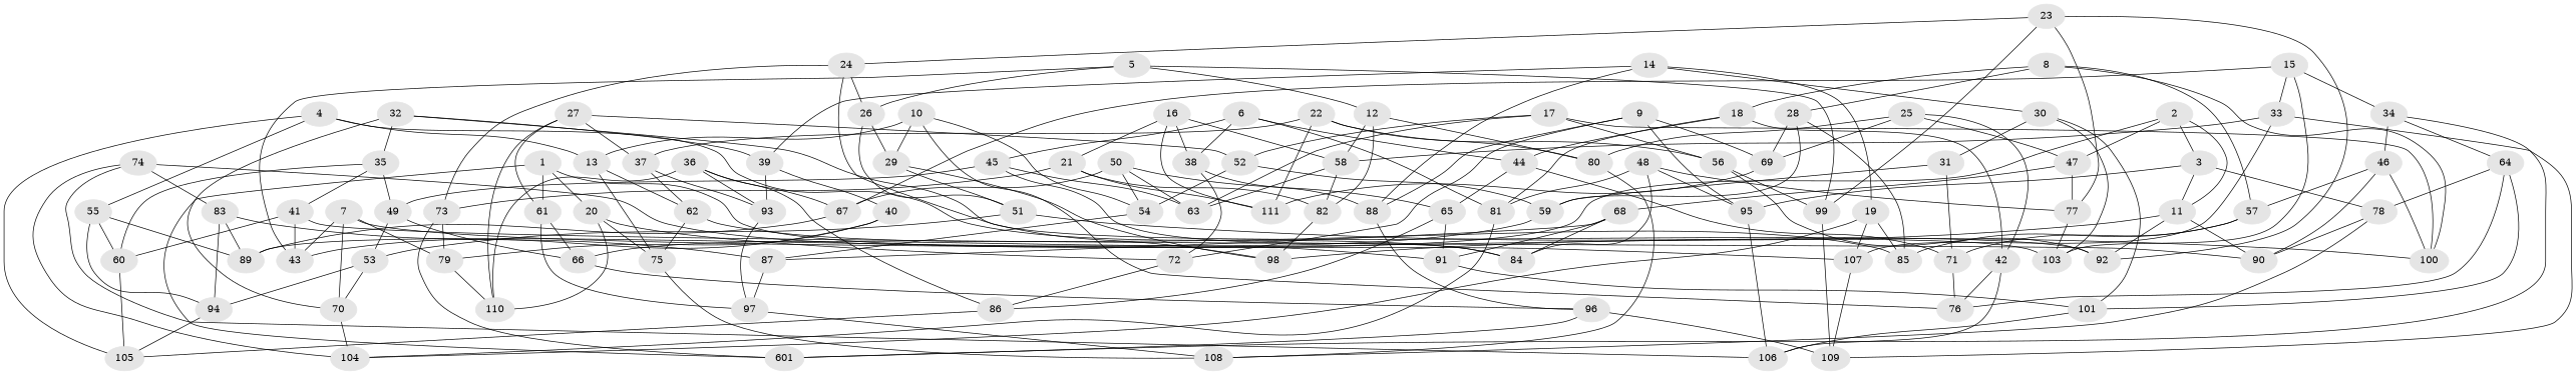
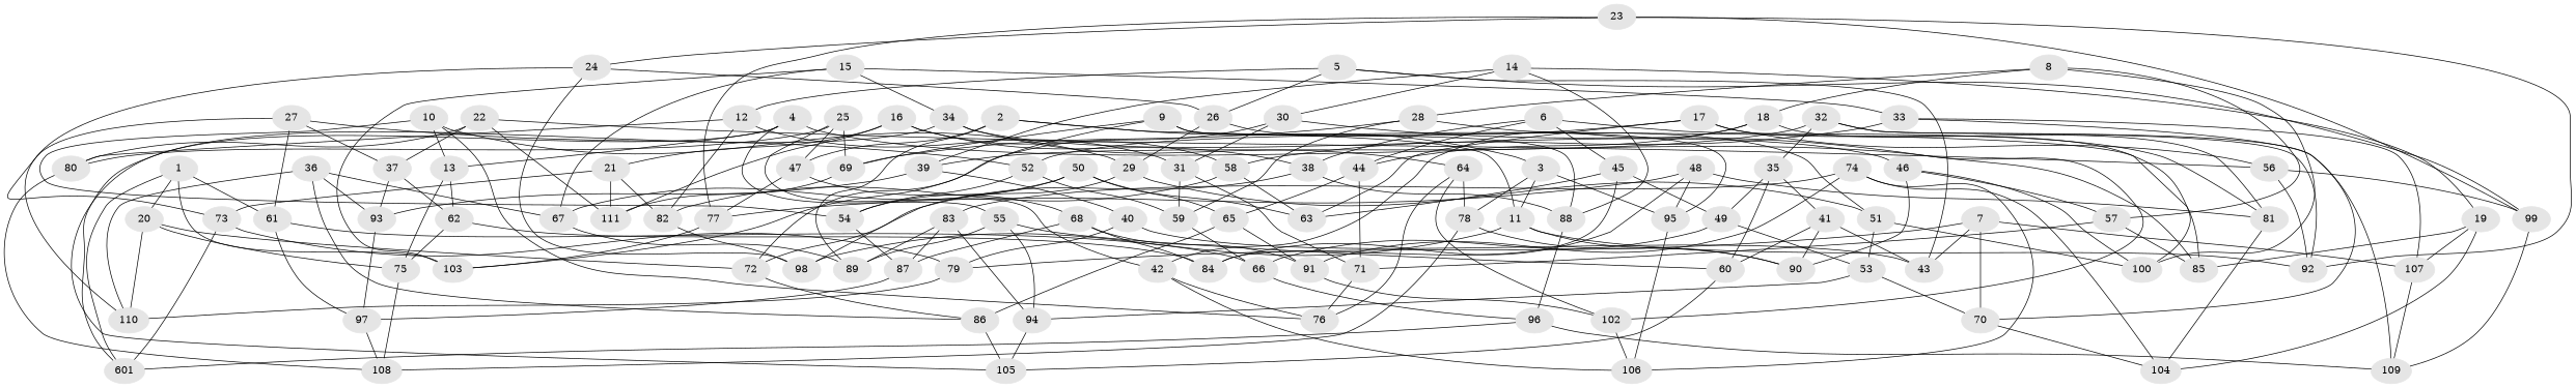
  graph {
    node [color=gray90 style=filled]
    1
    20
    61
    n4 [label=601]
    103
    72
    75
    110
    66
    97
    2
    3
    11
    47
    89
    78
    95
    90
    92
    98
    77
    68
    40
    43
    79
    108
    106
    4
    13
    55
    85
    105
    62
    60
    94
    5
    12
    26
    99
    31
    80
    82
    29
    51
    109
    6
    38
    44
    45
    81
    88
    71
    65
    63
    49
    84
    104
    7
    70
    107
    8
    18
    28
    57
    100
    42
    69
    59
    9
    111
    86
    96
    10
    54
    76
    87
    14
    19
    30
    39
-   102 [label=101]
+   102
    93
    15
    33
    34
    67
    58
    46
    64
    16
    21
    73
    17
    52
    56
    22
    37
    23
    24
    25
    53
    27
    32
    35
    41
    36
    91
    48
    50
    74
    83
    1 -- 20
    1 -- 61
    1 -- n4
    1 -- 103
    20 -- 72
    20 -- 75
    20 -- 110
    61 -- 66
    61 -- 97
    72 -- 86
    75 -- 108
    66 -- 96
    97 -- 108
    2 -- 3
    2 -- 11
    2 -- 47
    2 -- 89
    3 -- 11
    3 -- 78
    3 -- 95
    11 -- 90
    11 -- 92
    11 -- 98
    47 -- 77
    47 -- 68
    78 -- 90
    78 -- 108
    95 -- 106
    77 -- 103
    68 -- 84
    68 -- 87
    68 -- 91
    40 -- 43
    40 -- 79
    79 -- 110
    4 -- 13
    4 -- 55
    4 -- 85
    4 -- 105
    13 -- 75
    13 -- 62
    55 -- 89
    55 -- 60
    55 -- 94
    62 -- 75
    62 -- 84
    60 -- 105
    94 -- 105
    5 -- 43
    5 -- 12
    5 -- 26
    5 -- 99
-   12 -- 58
+   12 -- 31
    12 -- 80
    12 -- 82
    26 -- 29
    26 -- 51
    99 -- 109
    31 -- 71
    31 -- 59
    80 -- 108
    82 -- 98
    29 -- 98
    29 -- 51
    51 -- 100
    51 -- 53
    6 -- 38
    6 -- 44
    6 -- 45
    6 -- 81
    38 -- 72
    38 -- 88
    44 -- 71
    44 -- 65
    45 -- 63
    45 -- 49
    45 -- 84
    81 -- 104
    88 -- 96
    71 -- 76
    65 -- 86
    65 -- 91
    49 -- 66
    49 -- 53
    7 -- 43
    7 -- 79
    7 -- 70
    7 -- 107
    70 -- 104
    107 -- 109
    8 -- 18
    8 -- 28
    8 -- 57
    8 -- 100
    18 -- 44
    18 -- 81
    18 -- 42
    28 -- 85
    28 -- 69
    28 -- 59
    57 -- 85
    57 -- 71
    42 -- 106
    42 -- 76
    69 -- 111
    59 -- 66
    9 -- 72
    9 -- 95
    9 -- 88
    9 -- 69
    86 -- 105
    96 -- n4
    96 -- 109
    10 -- 13
    10 -- 29
    10 -- 54
    10 -- 76
    54 -- 87
    87 -- 97
    14 -- 88
    14 -- 19
    14 -- 30
    14 -- 39
    19 -- 85
    19 -- 104
    19 -- 107
    30 -- 103
    30 -- 31
    30 -- 102
    39 -- 40
    39 -- 93
    102 -- 106
    93 -- 97
    15 -- 103
    15 -- 33
    15 -- 34
    15 -- 67
    33 -- 109
    33 -- 107
    33 -- 58
    34 -- n4
    34 -- 46
    34 -- 64
    67 -- 89
    58 -- 82
    58 -- 63
    46 -- 90
    46 -- 57
    46 -- 100
    64 -- 78
    64 -- 76
    64 -- 102
    16 -- 38
    16 -- 111
    16 -- 58
    16 -- 21
    21 -- 82
    21 -- 111
    21 -- 73
    73 -- n4
    73 -- 79
    17 -- 63
    17 -- 100
    17 -- 52
    17 -- 56
    52 -- 59
    52 -- 54
    56 -- 92
    56 -- 99
    22 -- 80
    22 -- 111
    22 -- 56
    22 -- 37
    37 -- 62
    37 -- 93
    23 -- 92
    23 -- 77
    23 -- 99
    23 -- 24
    24 -- 98
    24 -- 26
    24 -- 73
    25 -- 47
    25 -- 80
    25 -- 42
    25 -- 69
    53 -- 94
    53 -- 70
    27 -- 61
    27 -- 110
    27 -- 52
    27 -- 37
    32 -- 92
    32 -- 70
    32 -- 39
    32 -- 35
    35 -- 60
    35 -- 49
    35 -- 41
    41 -- 90
    41 -- 43
    41 -- 60
    36 -- 110
    36 -- 86
    36 -- 93
    36 -- 67
    91 -- 102
    48 -- 95
    48 -- 77
    48 -- 81
    48 -- 84
    50 -- 65
    50 -- 63
    50 -- 54
    50 -- 67
    74 -- 106
    74 -- 104
    74 -- 91
    74 -- 83
    83 -- 89
    83 -- 94
    83 -- 87
  }
